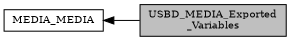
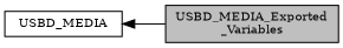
  digraph {
    rankdir=LR
    fontname="DejaVu Serif"
    node [color=black fontname="DejaVu Serif" fontsize=10 shape=record style=filled]
-   n1 [fillcolor=white height=0.2 label=MEDIA_MEDIA width=0.4]
+   n1 [fillcolor=white height=0.2 label=USBD_MEDIA width=0.4]
    n2 [fillcolor=grey75 fontcolor=black height=0.2 label="USBD_MEDIA_Exported\l_Variables" width=0.4]
    n1 -> n2 [dir=back fontname="DejaVu Serif" fontsize=10 labelfontname=Helvetica labelfontsize=10 shape=plaintext style=solid]
  }
